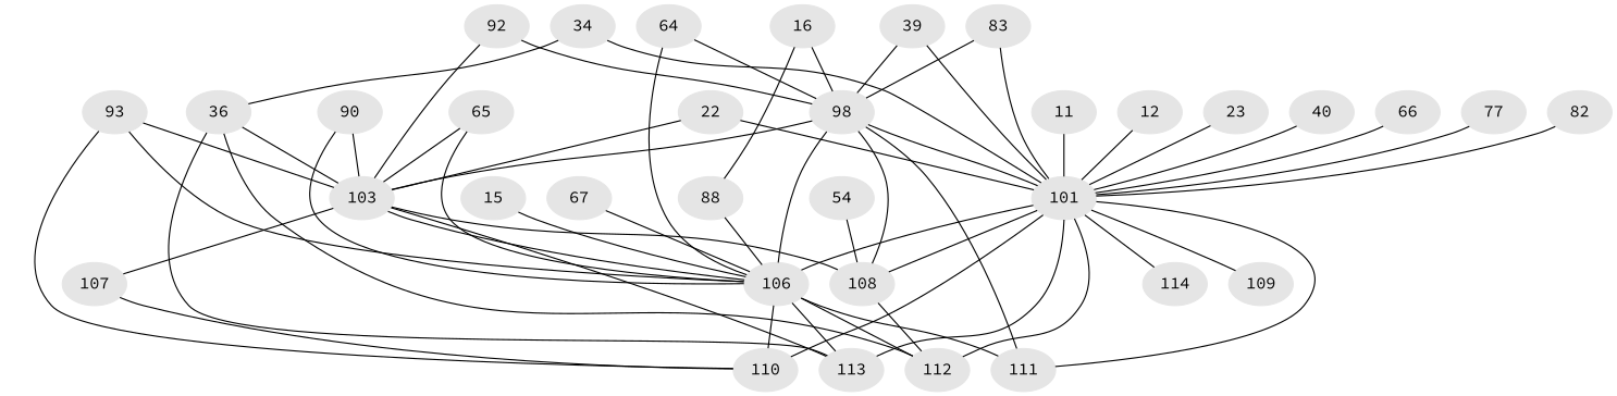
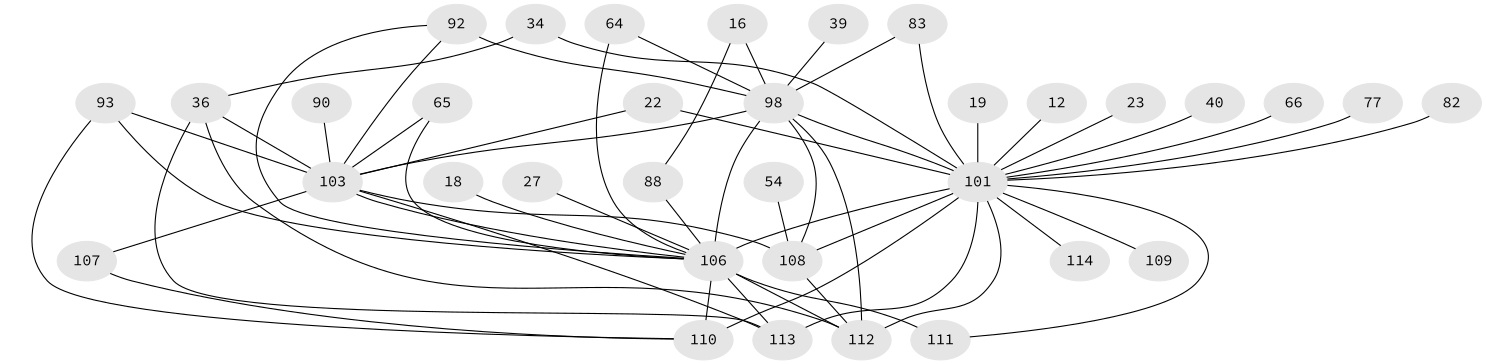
  graph {
    fontname="Source Code Pro"
    node [color=gray90 fontname="Source Code Pro" style=filled]
    edge [fontname="Source Code Pro"]
    101 [super="+86+6+69"]
    106 [super="+5"]
    112 [super="+73+96"]
    113 [super="+102+104+71+61+56"]
    108 [super="+50+85+105+100"]
    110 [super="+94"]
    109
    111 [super="+46"]
    114
-   11
+   11 [label=19]
    12
    98 [super="+38+57+79+81"]
    103 [super="+99+10+97"]
    16
    88
-   18 [label=15]
+   18
    22
    107
    23
-   27 [label=67]
+   27
    36 [super="+24"]
    34
    39 [super="+17"]
    40 [super="+28"]
    54
    64 [super="+62"]
    65
    66
    77
    82
    83
    90
    92 [super="+51+37"]
    93 [super="+76"]
    101 -- 106 [weight=11]
    101 -- 112
    101 -- 113 [weight=8]
    101 -- 108 [weight=13]
    101 -- 110 [weight=4]
    101 -- 109
    101 -- 111
    101 -- 114 [weight=2]
    106 -- 112 [weight=4]
    106 -- 113 [weight=2]
    106 -- 110 [weight=3]
    106 -- 111 [weight=2]
    108 -- 112 [weight=2]
    11 -- 101
    12 -- 101 [weight=2]
    98 -- 101 [weight=16]
    98 -- 106 [weight=4]
-   98 -- 111
+   98 -- 112
    98 -- 108 [weight=2]
    98 -- 103 [weight=5]
    103 -- 106 [weight=4]
    103 -- 113
    103 -- 108 [weight=6]
    103 -- 107
    16 -- 98
    16 -- 88
    88 -- 106 [weight=2]
    18 -- 106 [weight=2]
    22 -- 101
    22 -- 103
    107 -- 110
    23 -- 101 [weight=2]
    27 -- 106
    36 -- 112
    36 -- 113
    36 -- 103 [weight=5]
    34 -- 101
    34 -- 36
-   39 -- 101 [weight=2]
    39 -- 98
    40 -- 101 [weight=2]
    54 -- 108 [weight=2]
    64 -- 106 [weight=2]
    64 -- 98
    65 -- 106
    65 -- 103
    66 -- 101 [weight=2]
    77 -- 101 [weight=2]
    82 -- 101 [weight=2]
    83 -- 101
    83 -- 98
    90 -- 103 [weight=2]
-   90 -- 106
+   92 -- 106
    92 -- 98 [weight=3]
    92 -- 103
    93 -- 106 [weight=2]
    93 -- 110
    93 -- 103 [weight=2]
  }
